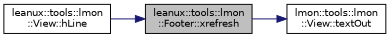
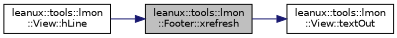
  digraph {
    rankdir=LR
    node [color=black fontname=Helvetica fontsize=10 shape=record]
    edge [color=midnightblue fontname=Helvetica fontsize=10 labelfontname=Helvetica labelfontsize=10 style=solid]
    n1 [fillcolor=grey75 fontcolor=black height=0.2 label="leanux::tools::lmon\l::Footer::xrefresh" style=filled width=0.4]
-   n2 [height=0.2 label="lmon::tools::lmon\l::View::textOut" width=0.4]
+   n2 [height=0.2 label="leanux::tools::lmon\l::View::textOut" width=0.4]
    n3 [height=0.2 label="leanux::tools::lmon\l::View::hLine" width=0.4]
    n1 -> n2
    n3 -> n1
  }
